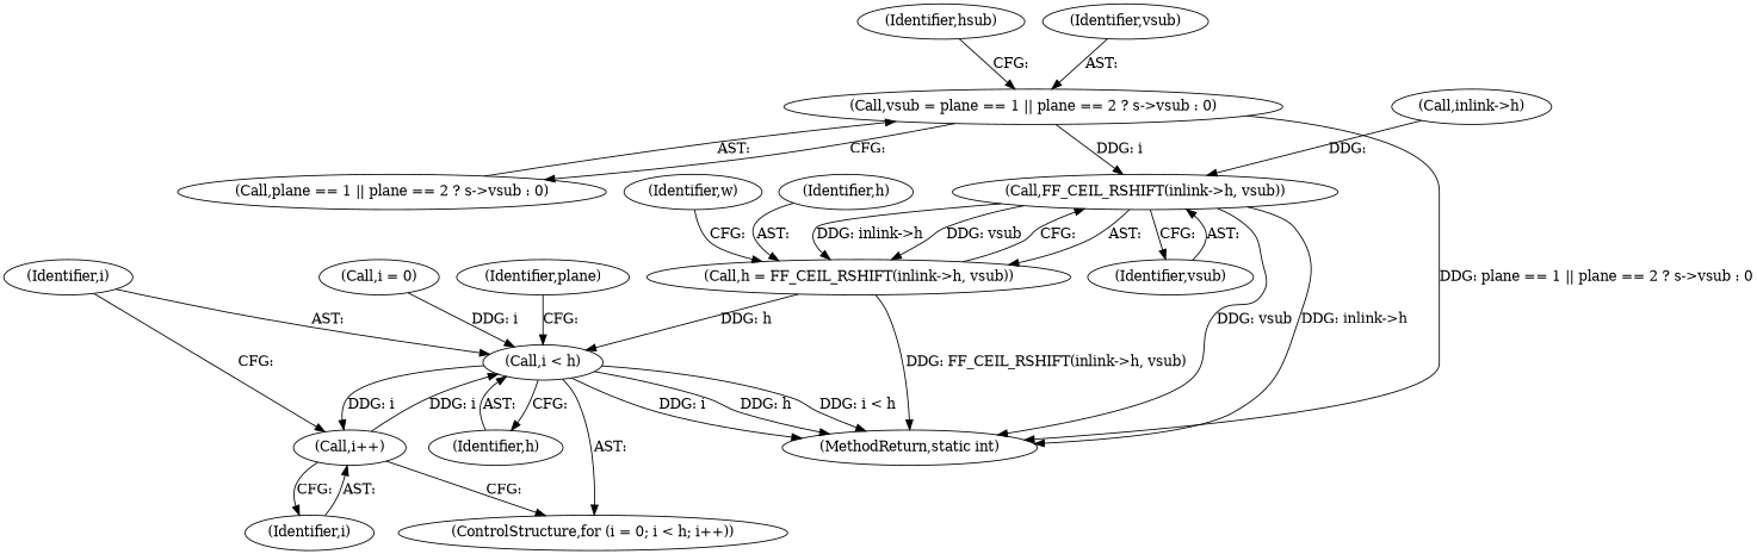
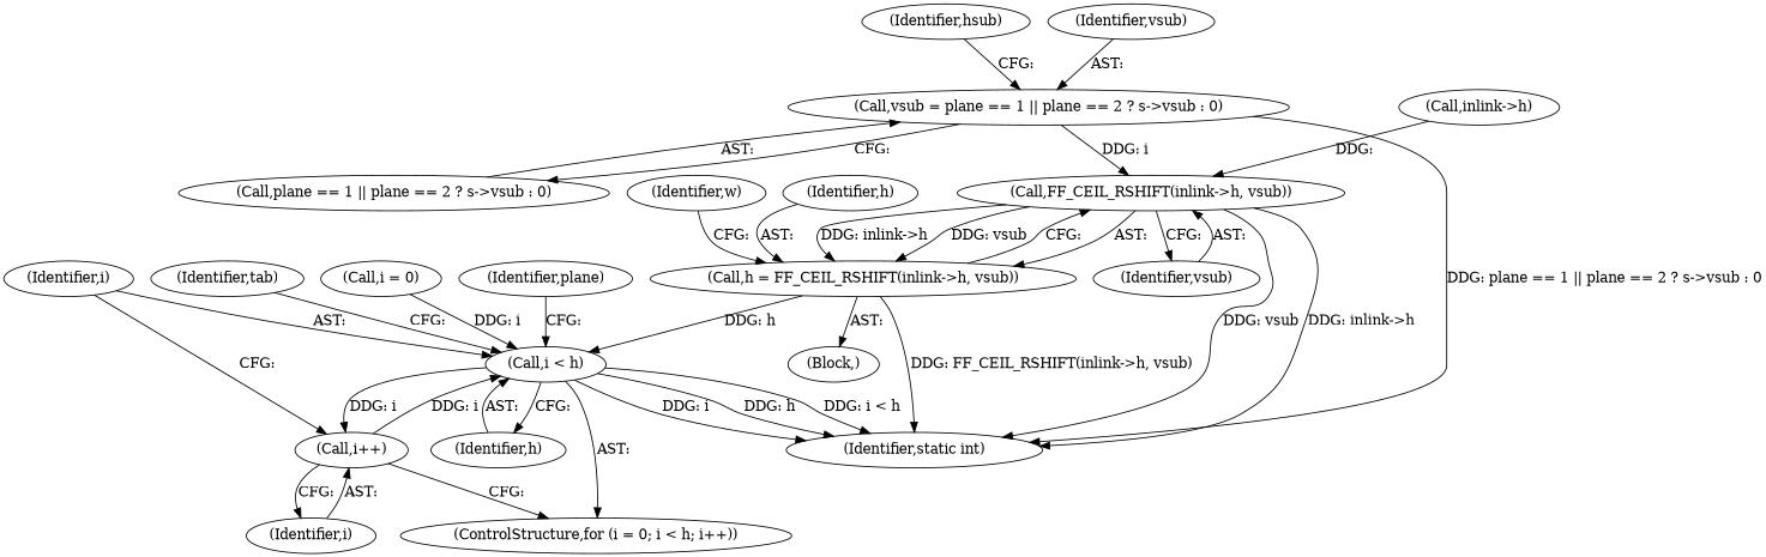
  digraph {
    n1 [label="(Call,FF_CEIL_RSHIFT(inlink->h, vsub))"]
    n2 [label="(Call,h = FF_CEIL_RSHIFT(inlink->h, vsub))"]
-   n3 [label="(MethodReturn,static int)"]
+   n3 [label="(Identifier,static int)"]
    n4 [label="(Identifier,vsub)"]
+   n5 [label="(Block,)"]
    n6 [label="(Call,i < h)"]
    n7 [label="(Call,vsub = plane == 1 || plane == 2 ? s->vsub : 0)"]
    n8 [label="(Call,plane == 1 || plane == 2 ? s->vsub : 0)"]
    n9 [label="(Call,i++)"]
    n10 [label="(Identifier,h)"]
    n11 [label="(ControlStructure,for (i = 0; i < h; i++))"]
    n12 [label="(Identifier,i)"]
    n13 [label="(Call,i = 0)"]
    n14 [label="(Identifier,h)"]
    n15 [label="(Call,inlink->h)"]
    n16 [label="(Identifier,i)"]
    n17 [label="(Identifier,hsub)"]
    n18 [label="(Identifier,plane)"]
    n19 [label="(Identifier,vsub)"]
+   n20 [label="(Identifier,tab)"]
    n21 [label="(Identifier,w)"]
    n1 -> n2 [label="AST: "]
    n1 -> n2 [label="DDG: inlink->h"]
    n1 -> n2 [label="DDG: vsub"]
    n1 -> n3 [label="DDG: inlink->h"]
    n1 -> n3 [label="DDG: vsub"]
    n1 -> n4 [label="CFG: "]
    n2 -> n1 [label="CFG: "]
    n2 -> n3 [label="DDG: FF_CEIL_RSHIFT(inlink->h, vsub)"]
+   n2 -> n5 [label="AST: "]
    n2 -> n6 [label="DDG: h"]
    n4 -> n1 [label="AST: "]
    n6 -> n3 [label="DDG: i"]
    n6 -> n3 [label="DDG: h"]
    n6 -> n3 [label="DDG: i < h"]
    n6 -> n9 [label="DDG: i"]
    n6 -> n10 [label="CFG: "]
    n6 -> n11 [label="AST: "]
    n7 -> n1 [label="DDG: i"]
    n7 -> n3 [label="DDG: plane == 1 || plane == 2 ? s->vsub : 0"]
    n7 -> n8 [label="CFG: "]
    n8 -> n7 [label="AST: "]
    n9 -> n6 [label="DDG: i"]
    n9 -> n11 [label="CFG: "]
    n9 -> n12 [label="CFG: "]
    n10 -> n6 [label="AST: "]
    n12 -> n9 [label="AST: "]
    n13 -> n6 [label="DDG: i"]
    n14 -> n2 [label="AST: "]
    n15 -> n1 [label="DDG: "]
    n16 -> n6 [label="AST: "]
    n16 -> n9 [label="CFG: "]
    n17 -> n7 [label="CFG: "]
    n18 -> n6 [label="CFG: "]
    n19 -> n7 [label="AST: "]
+   n20 -> n6 [label="CFG: "]
    n21 -> n2 [label="CFG: "]
  }
